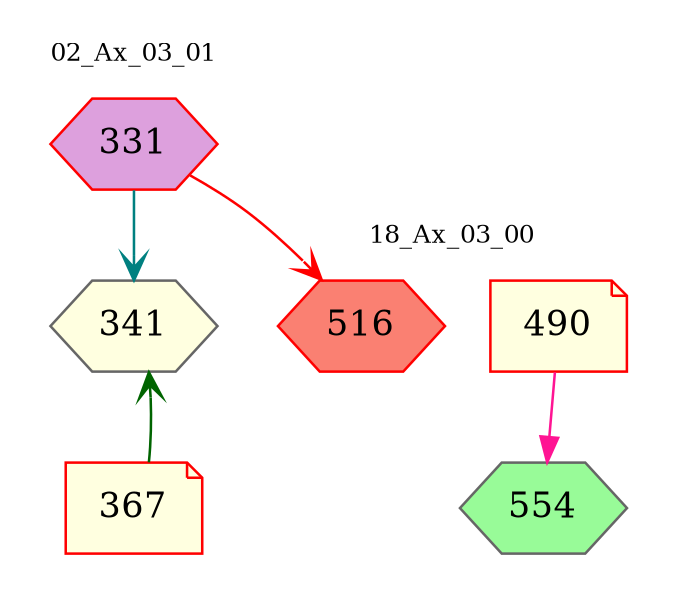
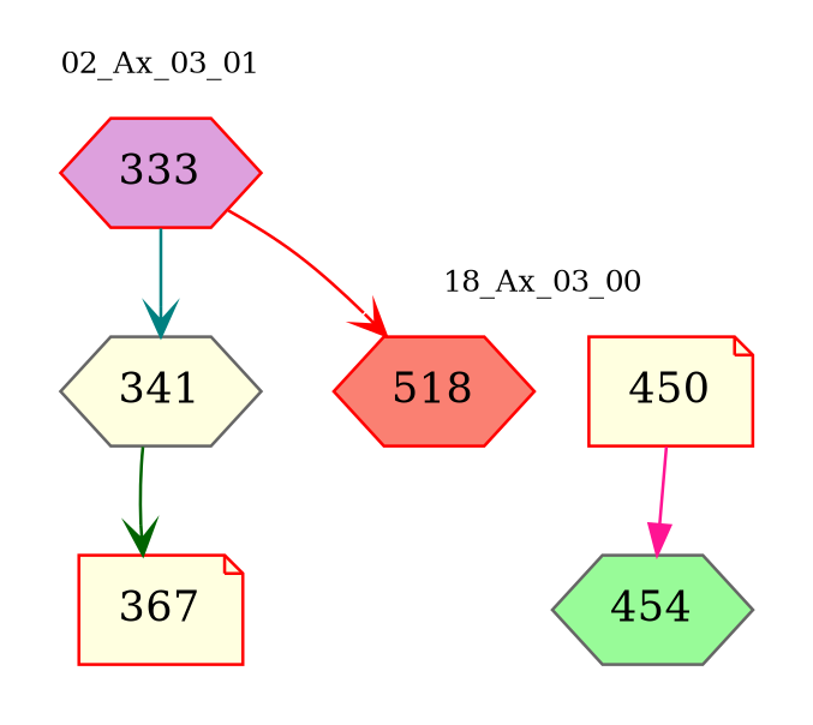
  digraph {
    node [color=red fillcolor=lightyellow shape=hexagon style=filled]
    edge [arrowhead=vee]
-   n1 [label=490 shape=note]
-   n2 [color=gray40 fillcolor=palegreen label=554]
-   n3 [fillcolor=salmon label=516]
-   n4 [fillcolor=plum label=331]
+   n1 [label=450 shape=note]
+   n2 [color=gray40 fillcolor=palegreen label=454]
+   n3 [fillcolor=salmon label=518]
+   n4 [fillcolor=plum label=333]
    n5 [color=gray40 label=341]
    n6 [label=367 shape=note]
    subgraph cluster_1 {
      color=white
      fontsize=10
      label="18_Ax_03_00"
      n1
      n2
      n3
    }
    subgraph cluster_2 {
      color=white
      fontsize=10
      label="02_Ax_03_01"
      n4
      n5
      n6
    }
    n1 -> n2 [arrowhead=normal color=deeppink]
    n4 -> n3 [color=red]
    n4 -> n5 [color=teal]
-   n6 -> n5 [color=darkgreen]
+   n5 -> n6 [color=darkgreen]
  }
